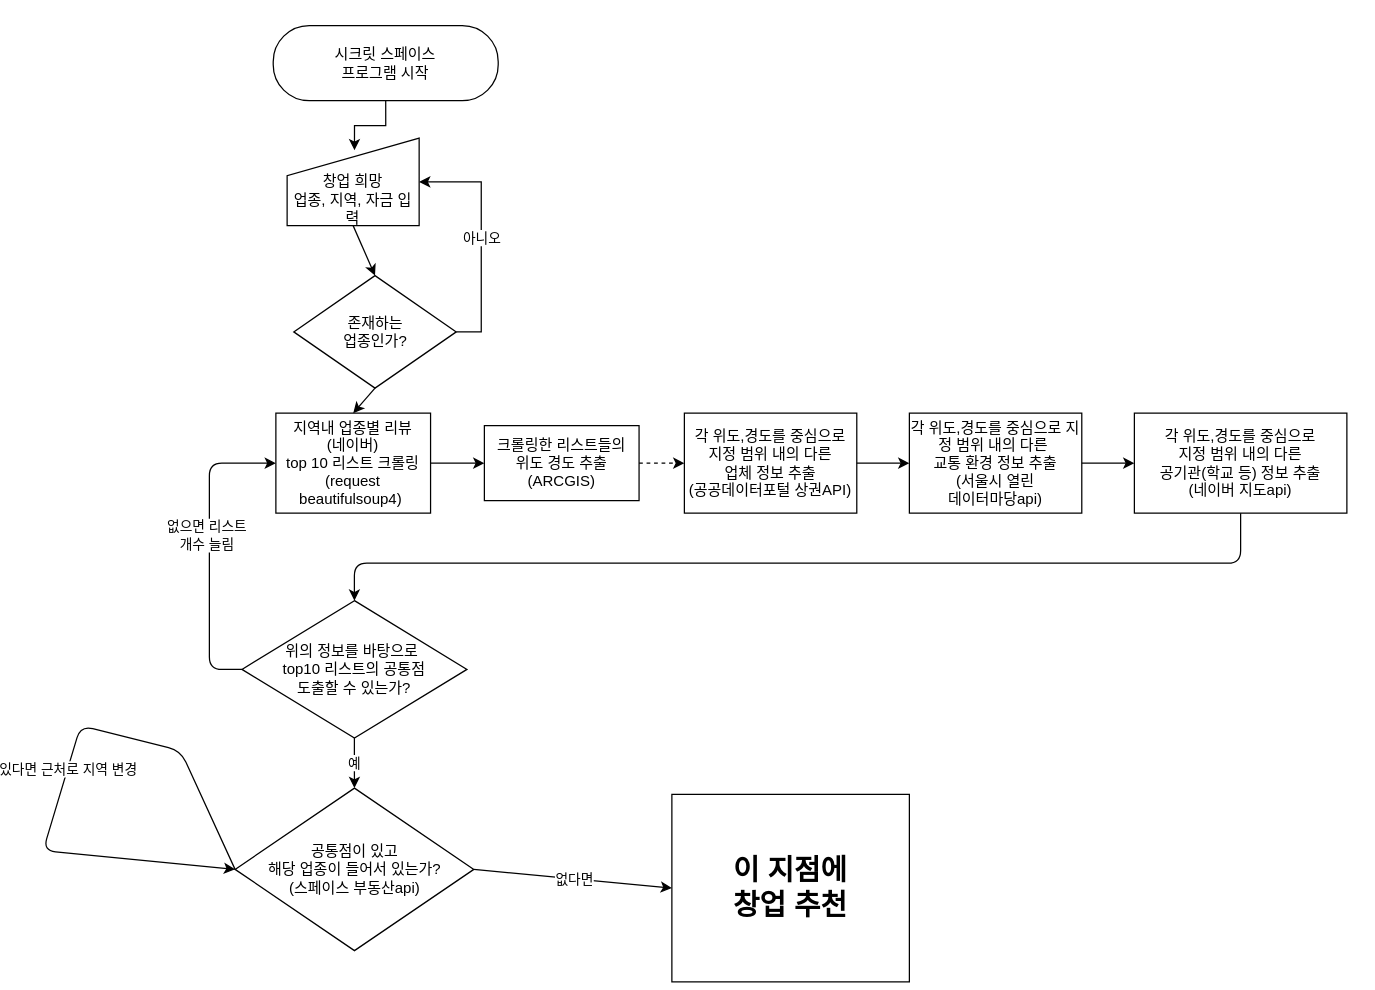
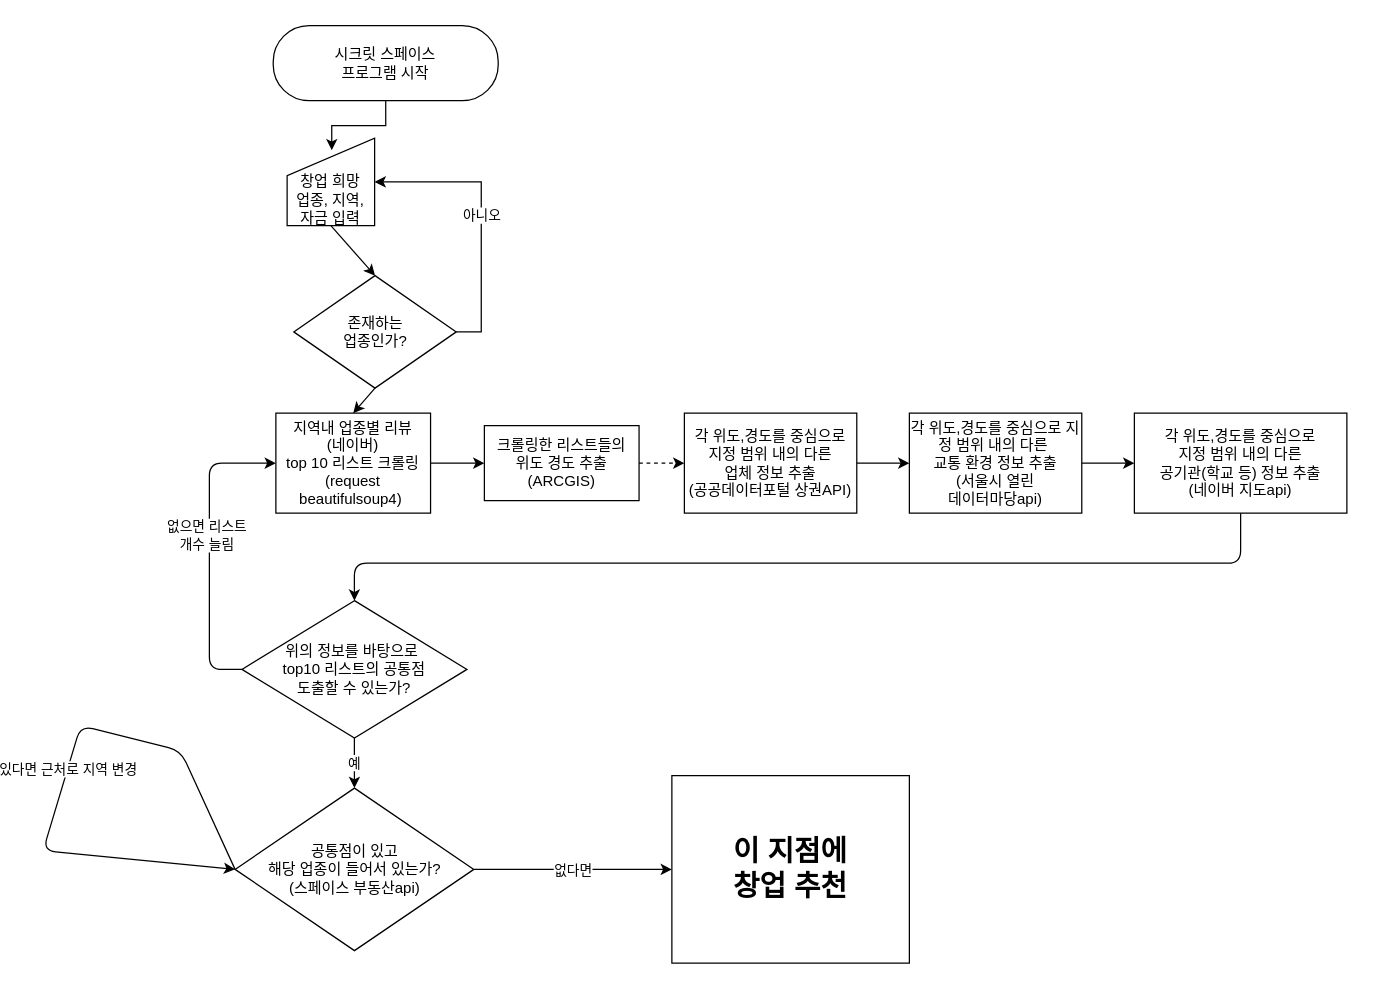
  <mxCell id="0" />
  <mxCell id="1" parent="0" />
  <mxCell id="2" style="edgeStyle=orthogonalEdgeStyle;rounded=0;orthogonalLoop=1;jettySize=auto;html=1;exitX=0.5;exitY=1;exitDx=0;exitDy=0;entryX=0.51;entryY=0.138;entryDx=0;entryDy=0;entryPerimeter=0;" edge="1" parent="1" source="3" target="6"><mxGeometry relative="1" as="geometry" /></mxCell>
  <mxCell id="3" value="시크릿 스페이스&lt;br&gt;프로그램 시작" style="rounded=1;whiteSpace=wrap;html=1;arcSize=48;" vertex="1" parent="1"><mxGeometry x="204.07" y="20" width="180" height="60" as="geometry" /></mxCell>
  <mxCell id="4" value="아니오" style="edgeStyle=orthogonalEdgeStyle;rounded=0;orthogonalLoop=1;jettySize=auto;html=1;exitX=1;exitY=0.5;exitDx=0;exitDy=0;entryX=1;entryY=0.5;entryDx=0;entryDy=0;" edge="1" parent="1" source="5" target="6"><mxGeometry relative="1" as="geometry" /></mxCell>
  <mxCell id="5" value="존재하는&lt;br&gt;업종인가?" style="rhombus;whiteSpace=wrap;html=1;" vertex="1" parent="1"><mxGeometry x="220.51" y="220" width="130" height="90" as="geometry" /></mxCell>
- <mxCell id="6" value="&lt;span&gt;&lt;br&gt;&lt;br&gt;창업 희망&lt;/span&gt;&lt;br&gt;&lt;span&gt;업종, 지역, 자금&lt;/span&gt;&lt;span&gt;&amp;nbsp;입력&lt;/span&gt;" style="shape=manualInput;whiteSpace=wrap;html=1;" vertex="1" parent="1"><mxGeometry x="215.2" y="110" width="105.62" height="70" as="geometry" /></mxCell>
+ <mxCell id="6" value="&lt;span&gt;&lt;br&gt;&lt;br&gt;창업 희망&lt;/span&gt;&lt;br&gt;&lt;span&gt;업종, 지역, 자금&lt;/span&gt;&lt;span&gt;&amp;nbsp;입력&lt;/span&gt;" style="shape=manualInput;whiteSpace=wrap;html=1;" vertex="1" parent="1"><mxGeometry x="215.2" y="110" width="70" height="70" as="geometry" /></mxCell>
  <mxCell id="7" value="" style="endArrow=classic;html=1;exitX=0.5;exitY=1;exitDx=0;exitDy=0;entryX=0.5;entryY=0;entryDx=0;entryDy=0;" edge="1" parent="1" source="6" target="5"><mxGeometry width="50" height="50" relative="1" as="geometry"><mxPoint x="504.07" y="280" as="sourcePoint" /><mxPoint x="264.07" y="210" as="targetPoint" /></mxGeometry></mxCell>
  <mxCell id="8" value="지역내 업종별&amp;nbsp;리뷰&lt;br&gt;(네이버) &lt;br&gt;top 10 리스트 크롤링&lt;br&gt;(request beautifulsoup4)&amp;nbsp;" style="rounded=0;whiteSpace=wrap;html=1;" vertex="1" parent="1"><mxGeometry x="206.2" y="330" width="123.75" height="80" as="geometry" /></mxCell>
  <mxCell id="9" value="" style="endArrow=classic;html=1;exitX=0.5;exitY=1;exitDx=0;exitDy=0;entryX=0.5;entryY=0;entryDx=0;entryDy=0;" edge="1" parent="1" source="5" target="8"><mxGeometry width="50" height="50" relative="1" as="geometry"><mxPoint x="287.54" y="380" as="sourcePoint" /><mxPoint x="337.54" y="330" as="targetPoint" /></mxGeometry></mxCell>
  <mxCell id="10" value="크롤링한 리스트들의&lt;br&gt;위도 경도 추출&lt;br&gt;(ARCGIS)" style="rounded=0;whiteSpace=wrap;html=1;" vertex="1" parent="1"><mxGeometry x="373" y="340" width="123.75" height="60" as="geometry" /></mxCell>
  <mxCell id="11" value="각 위도,경도를 중심으로&lt;br&gt;지정 범위 내의 다른 &lt;br&gt;업체 정보 추출&lt;br&gt;(공공데이터포털 상권API)" style="rounded=0;whiteSpace=wrap;html=1;" vertex="1" parent="1"><mxGeometry x="533" y="330" width="137.93" height="80" as="geometry" /></mxCell>
  <mxCell id="12" value="각 위도,경도를 중심으로 지정 범위 내의 다른&amp;nbsp;&lt;br&gt;교통 환경 정보 추출&lt;br&gt;(서울시 열린 &lt;br&gt;데이터마당api)" style="rounded=0;whiteSpace=wrap;html=1;" vertex="1" parent="1"><mxGeometry x="713" y="330" width="137.93" height="80" as="geometry" /></mxCell>
  <mxCell id="13" value="각 위도,경도를 중심으로&lt;br&gt;&amp;nbsp;지정 범위 내의 다른&amp;nbsp;&lt;br&gt;공기관(학교 등)&amp;nbsp;정보 추출&lt;br&gt;(네이버 지도api)" style="rounded=0;whiteSpace=wrap;html=1;" vertex="1" parent="1"><mxGeometry x="893" y="330" width="170" height="80" as="geometry" /></mxCell>
  <mxCell id="14" value="" style="endArrow=classic;html=1;exitX=0.5;exitY=1;exitDx=0;exitDy=0;" edge="1" parent="1" source="13" target="21"><mxGeometry width="50" height="50" relative="1" as="geometry"><mxPoint x="643" y="440" as="sourcePoint" /><mxPoint x="269" y="490" as="targetPoint" /><Array as="points"><mxPoint x="978" y="450" /><mxPoint x="269" y="450" /></Array></mxGeometry></mxCell>
  <mxCell id="15" value="" style="endArrow=classic;html=1;dashed=1;" edge="1" parent="1" source="10" target="11"><mxGeometry width="50" height="50" relative="1" as="geometry"><mxPoint x="643" y="440" as="sourcePoint" /><mxPoint x="693" y="390" as="targetPoint" /></mxGeometry></mxCell>
  <mxCell id="16" value="" style="endArrow=classic;html=1;exitX=1;exitY=0.5;exitDx=0;exitDy=0;" edge="1" parent="1" source="8" target="10"><mxGeometry width="50" height="50" relative="1" as="geometry"><mxPoint x="643" y="440" as="sourcePoint" /><mxPoint x="693" y="390" as="targetPoint" /></mxGeometry></mxCell>
  <mxCell id="17" value="" style="endArrow=classic;html=1;exitX=1;exitY=0.5;exitDx=0;exitDy=0;entryX=0;entryY=0.5;entryDx=0;entryDy=0;" edge="1" parent="1" source="11" target="12"><mxGeometry width="50" height="50" relative="1" as="geometry"><mxPoint x="643" y="440" as="sourcePoint" /><mxPoint x="693" y="390" as="targetPoint" /></mxGeometry></mxCell>
  <mxCell id="18" value="" style="endArrow=classic;html=1;exitX=1;exitY=0.5;exitDx=0;exitDy=0;entryX=0;entryY=0.5;entryDx=0;entryDy=0;" edge="1" parent="1" source="12" target="13"><mxGeometry width="50" height="50" relative="1" as="geometry"><mxPoint x="643" y="440" as="sourcePoint" /><mxPoint x="693" y="390" as="targetPoint" /></mxGeometry></mxCell>
  <mxCell id="19" value="" style="endArrow=classic;html=1;exitX=0;exitY=0.5;exitDx=0;exitDy=0;entryX=0;entryY=0.5;entryDx=0;entryDy=0;" edge="1" parent="1" source="21" target="8"><mxGeometry width="50" height="50" relative="1" as="geometry"><mxPoint x="200.11" y="530" as="sourcePoint" /><mxPoint x="693" y="380" as="targetPoint" /><Array as="points"><mxPoint x="153" y="535" /><mxPoint x="153" y="370" /></Array></mxGeometry></mxCell>
  <mxCell id="20" value="없으면 리스트 &lt;br&gt;개수 늘림" style="edgeLabel;html=1;align=center;verticalAlign=middle;resizable=0;points=[];" vertex="1" connectable="0" parent="19"><mxGeometry x="0.094" y="3" relative="1" as="geometry"><mxPoint as="offset" /></mxGeometry></mxCell>
  <mxCell id="21" value="&lt;span&gt;위의 정보를 바탕으로&amp;nbsp;&lt;/span&gt;&lt;br&gt;&lt;span&gt;top10 리스트의 공통점 &lt;br&gt;도출할 수 있는가?&lt;/span&gt;" style="rhombus;whiteSpace=wrap;html=1;" vertex="1" parent="1"><mxGeometry x="179.07" y="480" width="180" height="110" as="geometry" /></mxCell>
  <mxCell id="22" value="&lt;span&gt;공통점이 있고 &lt;br&gt;해당 업종이 들어서 있는가?&lt;br&gt;(스페이스 부동산api)&lt;br&gt;&lt;/span&gt;" style="rhombus;whiteSpace=wrap;html=1;" vertex="1" parent="1"><mxGeometry x="173.57" y="630" width="191" height="130" as="geometry" /></mxCell>
  <mxCell id="23" value="예" style="endArrow=classic;html=1;entryX=0.5;entryY=0;entryDx=0;entryDy=0;" edge="1" parent="1" source="21" target="22"><mxGeometry width="50" height="50" relative="1" as="geometry"><mxPoint x="490" y="610" as="sourcePoint" /><mxPoint x="540" y="560" as="targetPoint" /><Array as="points"><mxPoint x="269" y="610" /></Array></mxGeometry></mxCell>
  <mxCell id="24" value="" style="endArrow=classic;html=1;exitX=0;exitY=0.5;exitDx=0;exitDy=0;entryX=0;entryY=0.5;entryDx=0;entryDy=0;" edge="1" parent="1" source="22" target="22"><mxGeometry relative="1" as="geometry"><mxPoint x="460" y="770" as="sourcePoint" /><mxPoint x="50" y="730" as="targetPoint" /><Array as="points"><mxPoint x="130" y="600" /><mxPoint x="50" y="580" /><mxPoint x="20" y="680" /></Array></mxGeometry></mxCell>
  <mxCell id="25" value="있다면 근처로 지역 변경" style="edgeLabel;resizable=0;html=1;align=center;verticalAlign=middle;" connectable="0" vertex="1" parent="24"><mxGeometry relative="1" as="geometry" /></mxCell>
- <mxCell id="26" value="&lt;font style=&quot;font-size: 23px&quot;&gt;&lt;b&gt;이 지점에 &lt;br&gt;창업 추천&lt;/b&gt;&lt;/font&gt;" style="rounded=0;whiteSpace=wrap;html=1;" vertex="1" parent="1"><mxGeometry x="523" y="635" width="190" height="150" as="geometry" /></mxCell>
+ <mxCell id="26" value="&lt;font style=&quot;font-size: 23px&quot;&gt;&lt;b&gt;이 지점에 &lt;br&gt;창업 추천&lt;/b&gt;&lt;/font&gt;" style="rounded=0;whiteSpace=wrap;html=1;" vertex="1" parent="1"><mxGeometry x="523" y="620" width="190" height="150" as="geometry" /></mxCell>
  <mxCell id="27" value="d" style="endArrow=classic;html=1;exitX=1;exitY=0.5;exitDx=0;exitDy=0;entryX=0;entryY=0.5;entryDx=0;entryDy=0;" edge="1" parent="1" source="22" target="26"><mxGeometry relative="1" as="geometry"><mxPoint x="460" y="470" as="sourcePoint" /><mxPoint x="560" y="470" as="targetPoint" /></mxGeometry></mxCell>
  <mxCell id="28" value="없다면" style="edgeLabel;resizable=0;html=1;align=center;verticalAlign=middle;" connectable="0" vertex="1" parent="27"><mxGeometry relative="1" as="geometry" /></mxCell>
